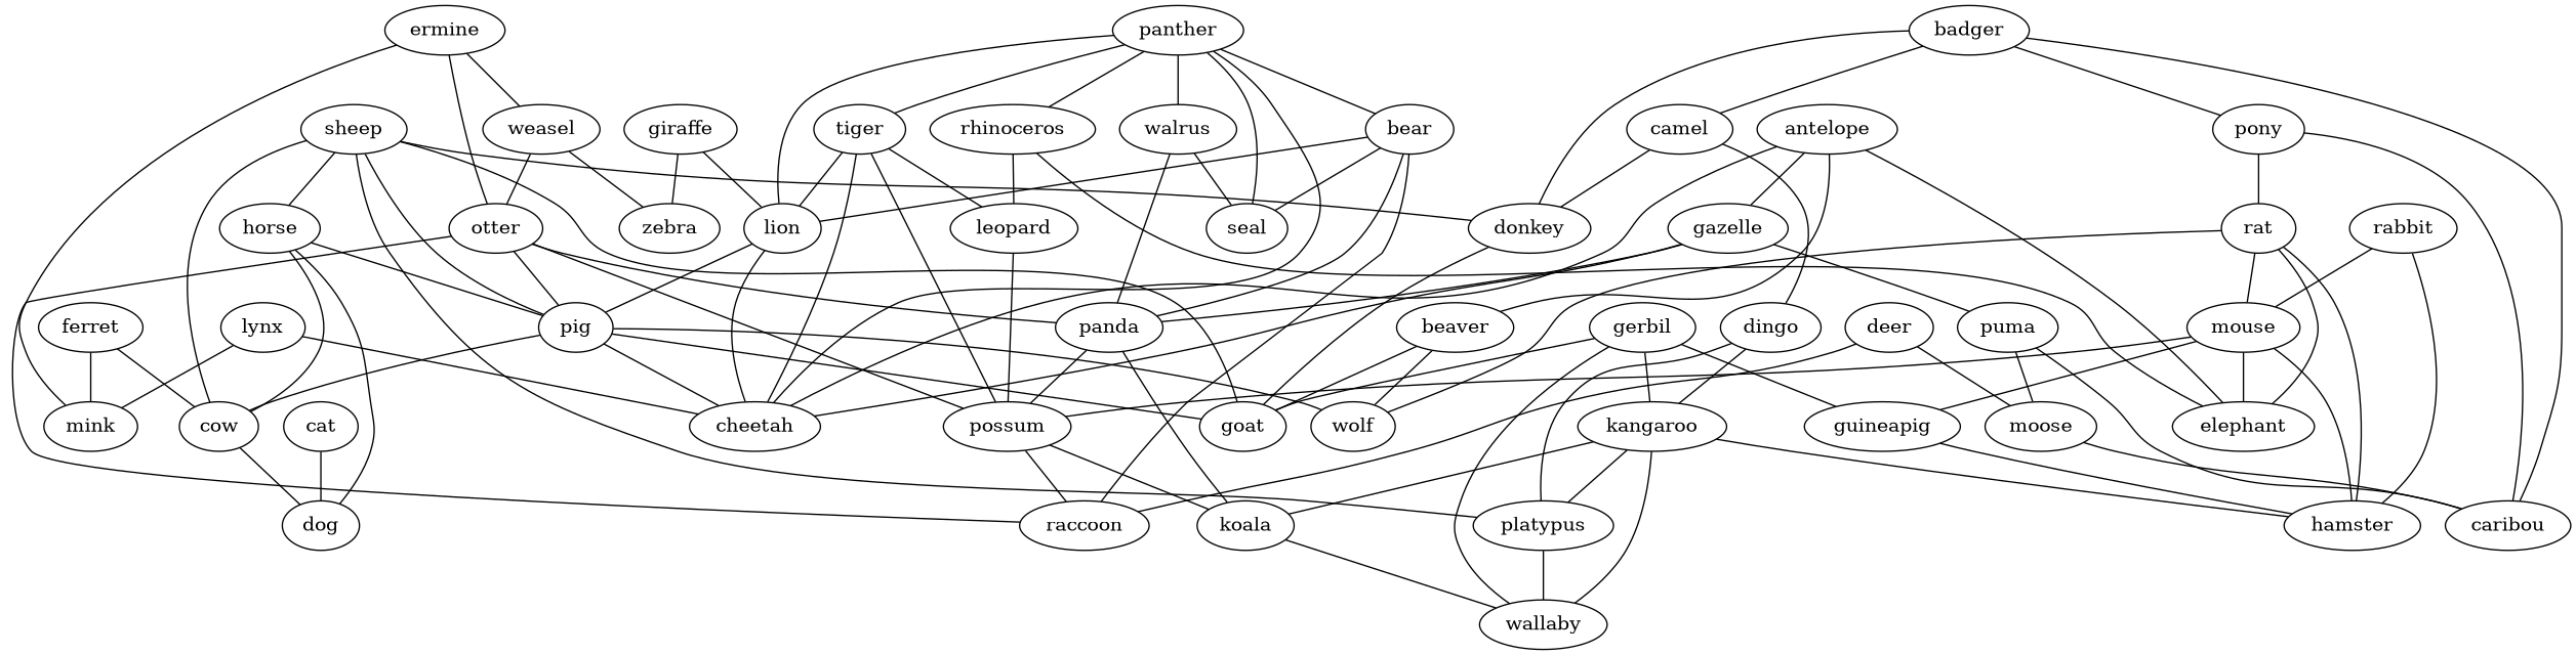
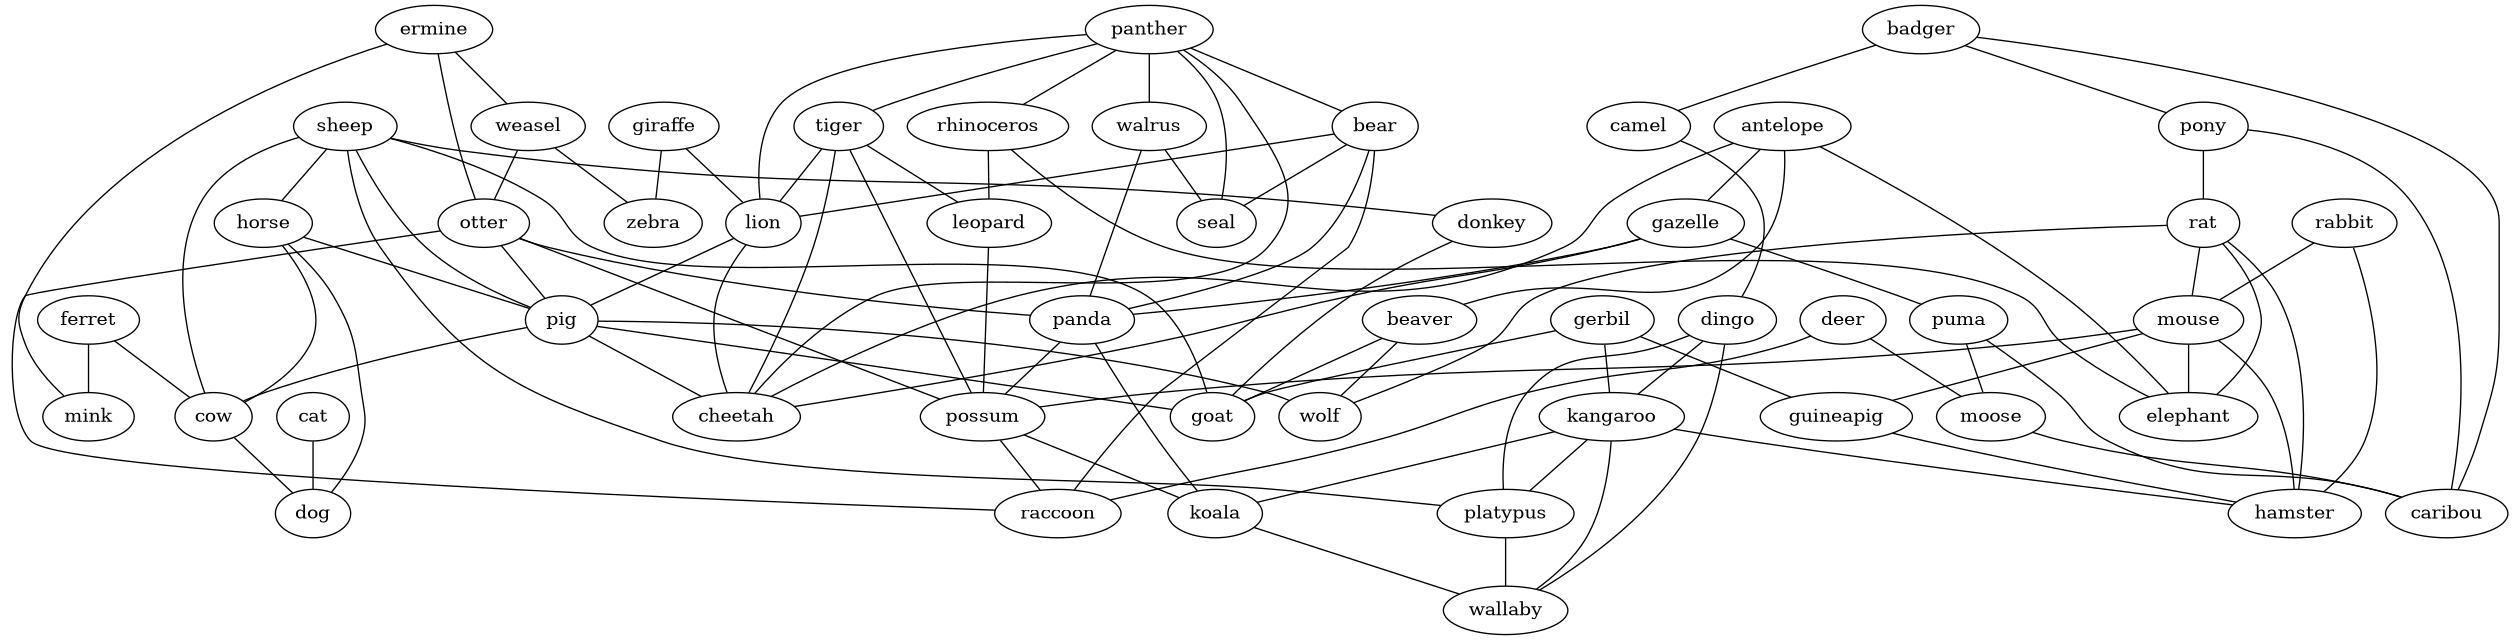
  strict graph {
    edge [weight=1]
    antelope
    gazelle
    beaver
    elephant
    cheetah
    panda
    puma
    goat
    wolf
    possum
    koala
    caribou
    moose
    ermine
    weasel
    otter
    mink
    zebra
    pig
    raccoon
    badger
    camel
    donkey
    pony
    dingo
    rat
    sheep
    horse
    cow
    platypus
    dog
    wallaby
    gerbil
    guineapig
    kangaroo
    hamster
    panther
    bear
    tiger
    lion
    walrus
    seal
    rhinoceros
    leopard
    ferret
    giraffe
    rabbit
    mouse
    cat
-   lynx
    deer
    antelope -- gazelle
    antelope -- beaver
    antelope -- elephant
    antelope -- cheetah
    gazelle -- cheetah
    gazelle -- panda
    gazelle -- puma
    beaver -- goat
    beaver -- wolf
    panda -- possum
    panda -- koala
    puma -- caribou
    puma -- moose
    possum -- koala
    possum -- raccoon
    koala -- wallaby
    moose -- caribou
    ermine -- weasel
    ermine -- otter
    ermine -- mink
    weasel -- otter
    weasel -- zebra
    otter -- panda
    otter -- possum
    otter -- pig
    otter -- raccoon
    pig -- cheetah
    pig -- goat
    pig -- wolf
    pig -- cow
    badger -- caribou
    badger -- camel
-   badger -- donkey
    badger -- pony
-   camel -- donkey
    camel -- dingo
    donkey -- goat
    pony -- caribou
    pony -- rat
    dingo -- platypus
-   gerbil -- wallaby
+   dingo -- wallaby
    dingo -- kangaroo
    rat -- elephant
    rat -- wolf
    rat -- hamster
    rat -- mouse
    sheep -- goat
    sheep -- pig
    sheep -- donkey
    sheep -- horse
    sheep -- cow
    sheep -- platypus
    horse -- pig
    horse -- cow
    horse -- dog
    cow -- dog
    platypus -- wallaby
    gerbil -- goat
    gerbil -- guineapig
    gerbil -- kangaroo
    guineapig -- hamster
    kangaroo -- koala
    kangaroo -- platypus
    kangaroo -- wallaby
    kangaroo -- hamster
    panther -- cheetah
    panther -- bear
    panther -- tiger
    panther -- lion
    panther -- walrus
    panther -- seal
    panther -- rhinoceros
    bear -- panda
    bear -- raccoon
    bear -- lion
    bear -- seal
    tiger -- cheetah
    tiger -- possum
    tiger -- lion
    tiger -- leopard
    lion -- cheetah
    lion -- pig
    walrus -- panda
    walrus -- seal
    rhinoceros -- elephant
    rhinoceros -- leopard
    leopard -- possum
    ferret -- mink
    ferret -- cow
    giraffe -- zebra
    giraffe -- lion
    rabbit -- hamster
    rabbit -- mouse
    mouse -- elephant
    mouse -- possum
    mouse -- guineapig
    mouse -- hamster
    cat -- dog
-   lynx -- cheetah
-   lynx -- mink
    deer -- moose
    deer -- raccoon
  }
